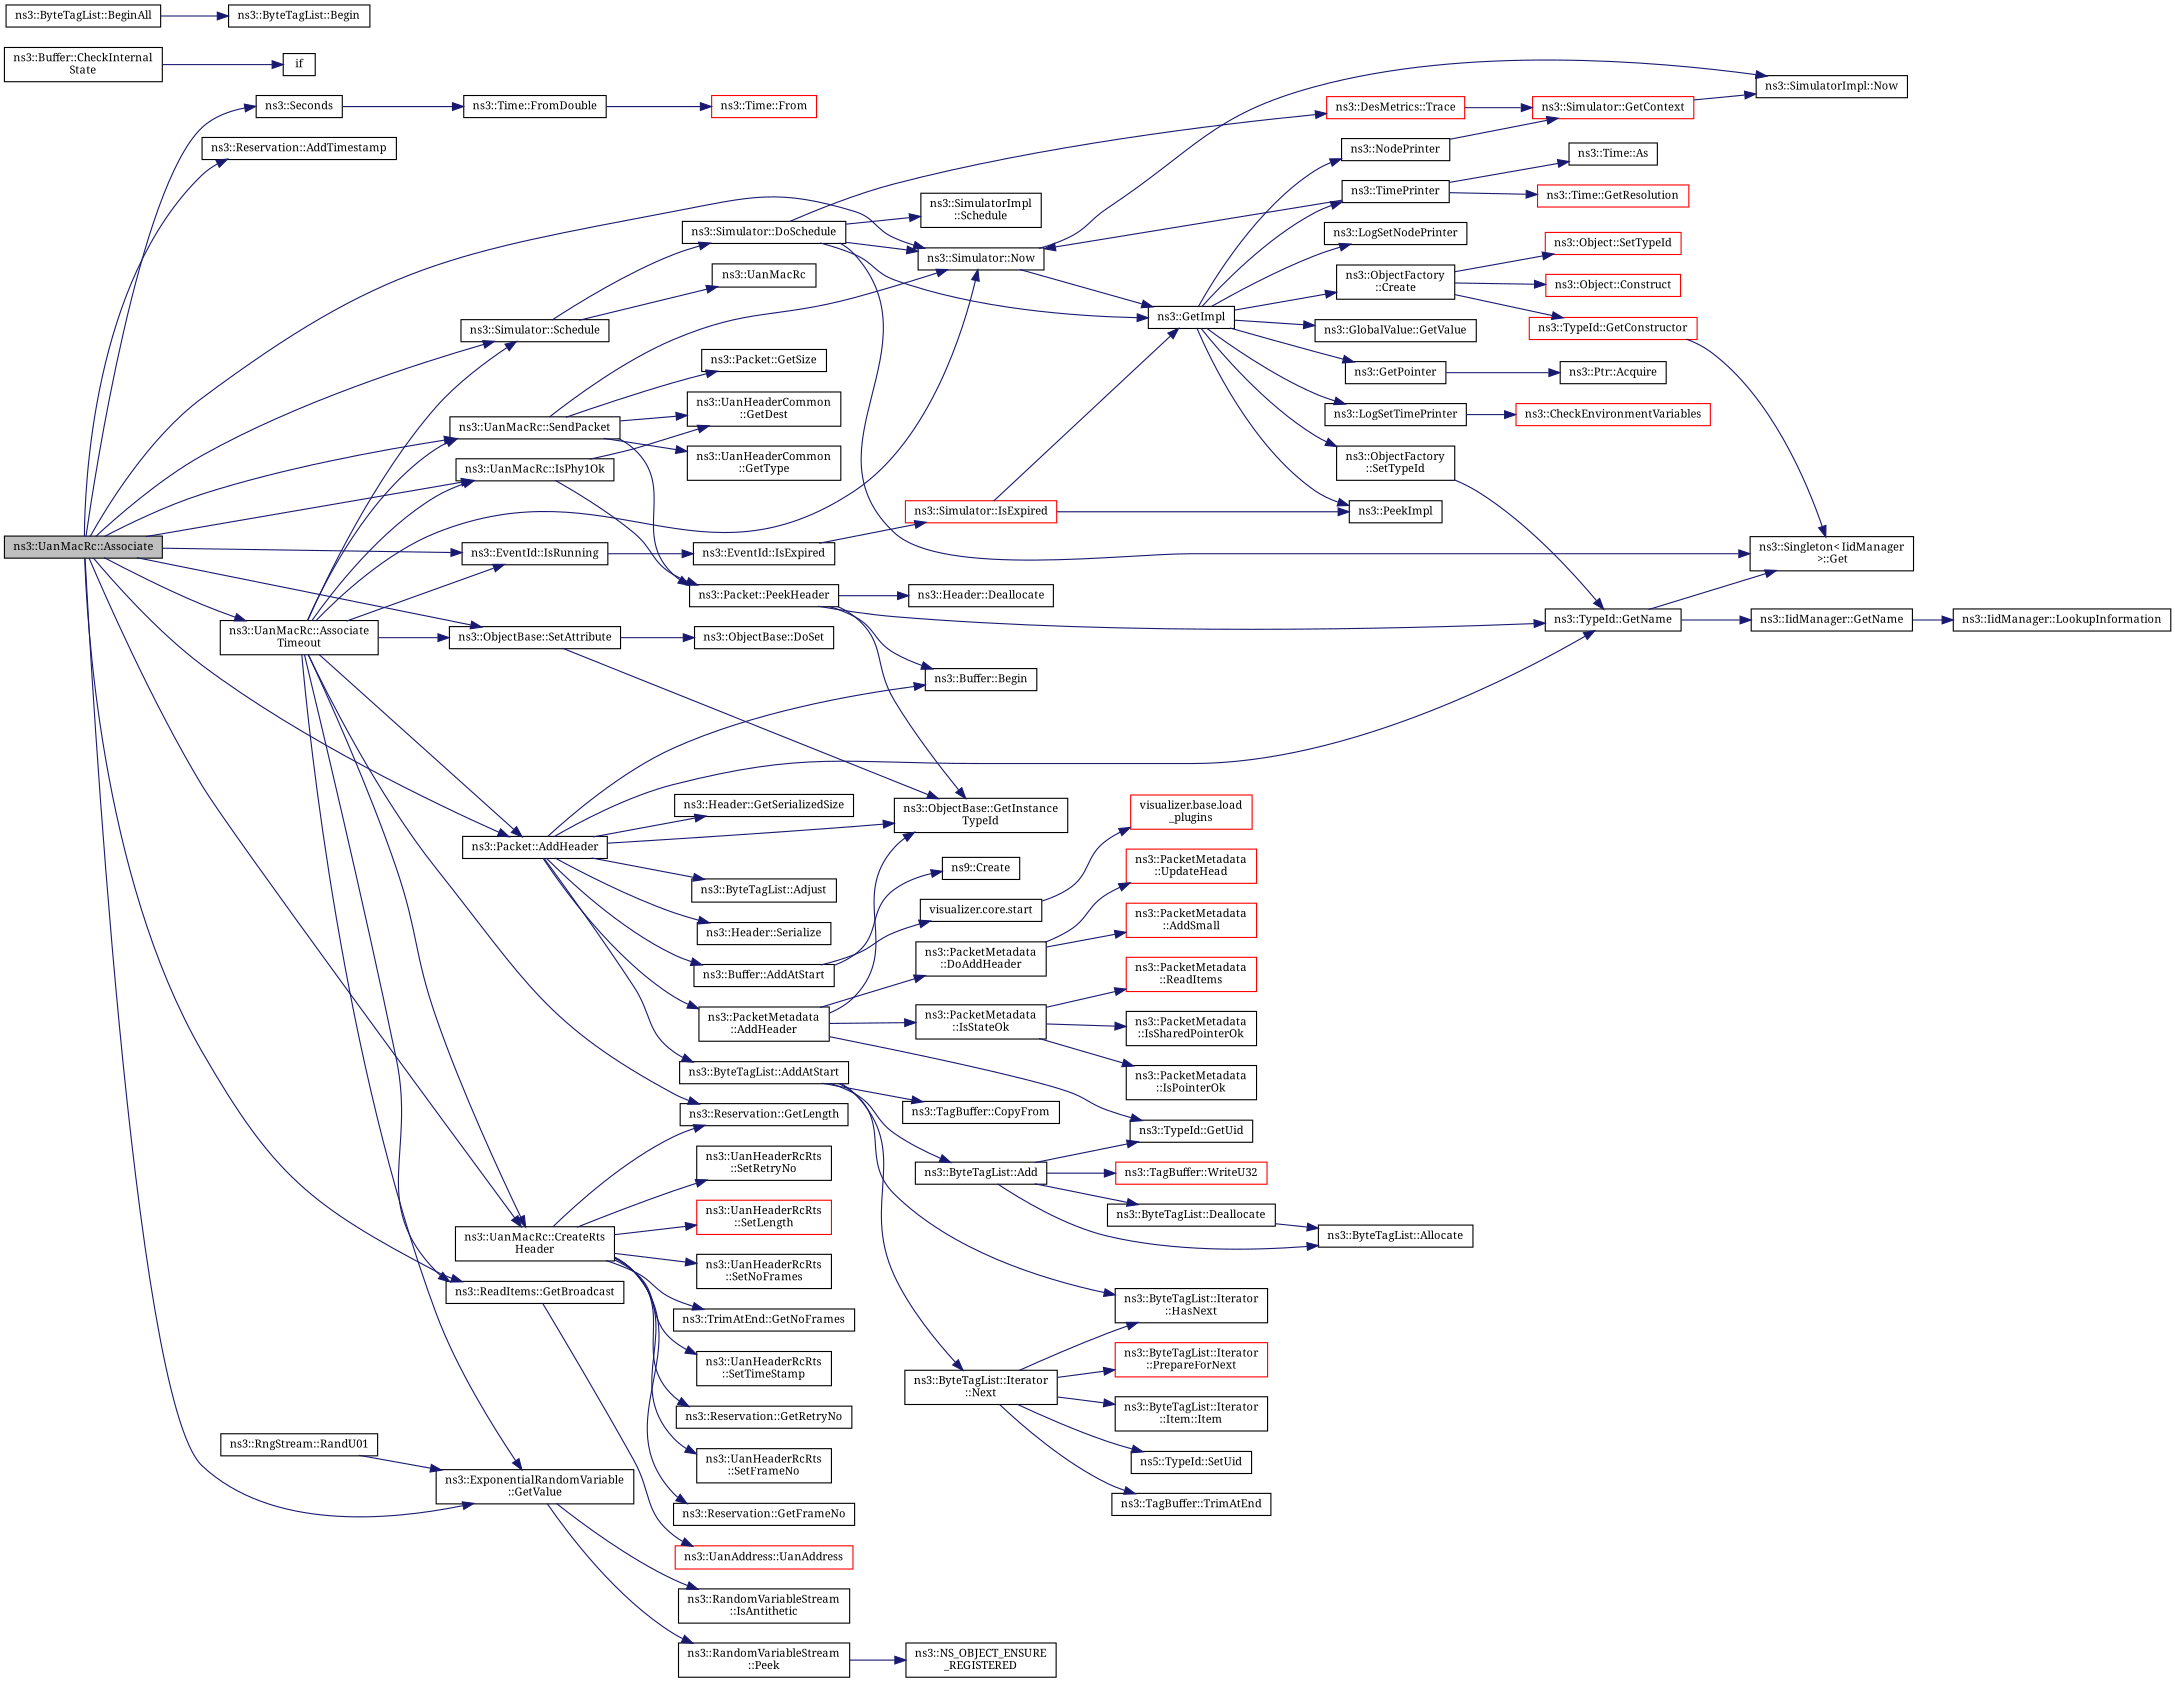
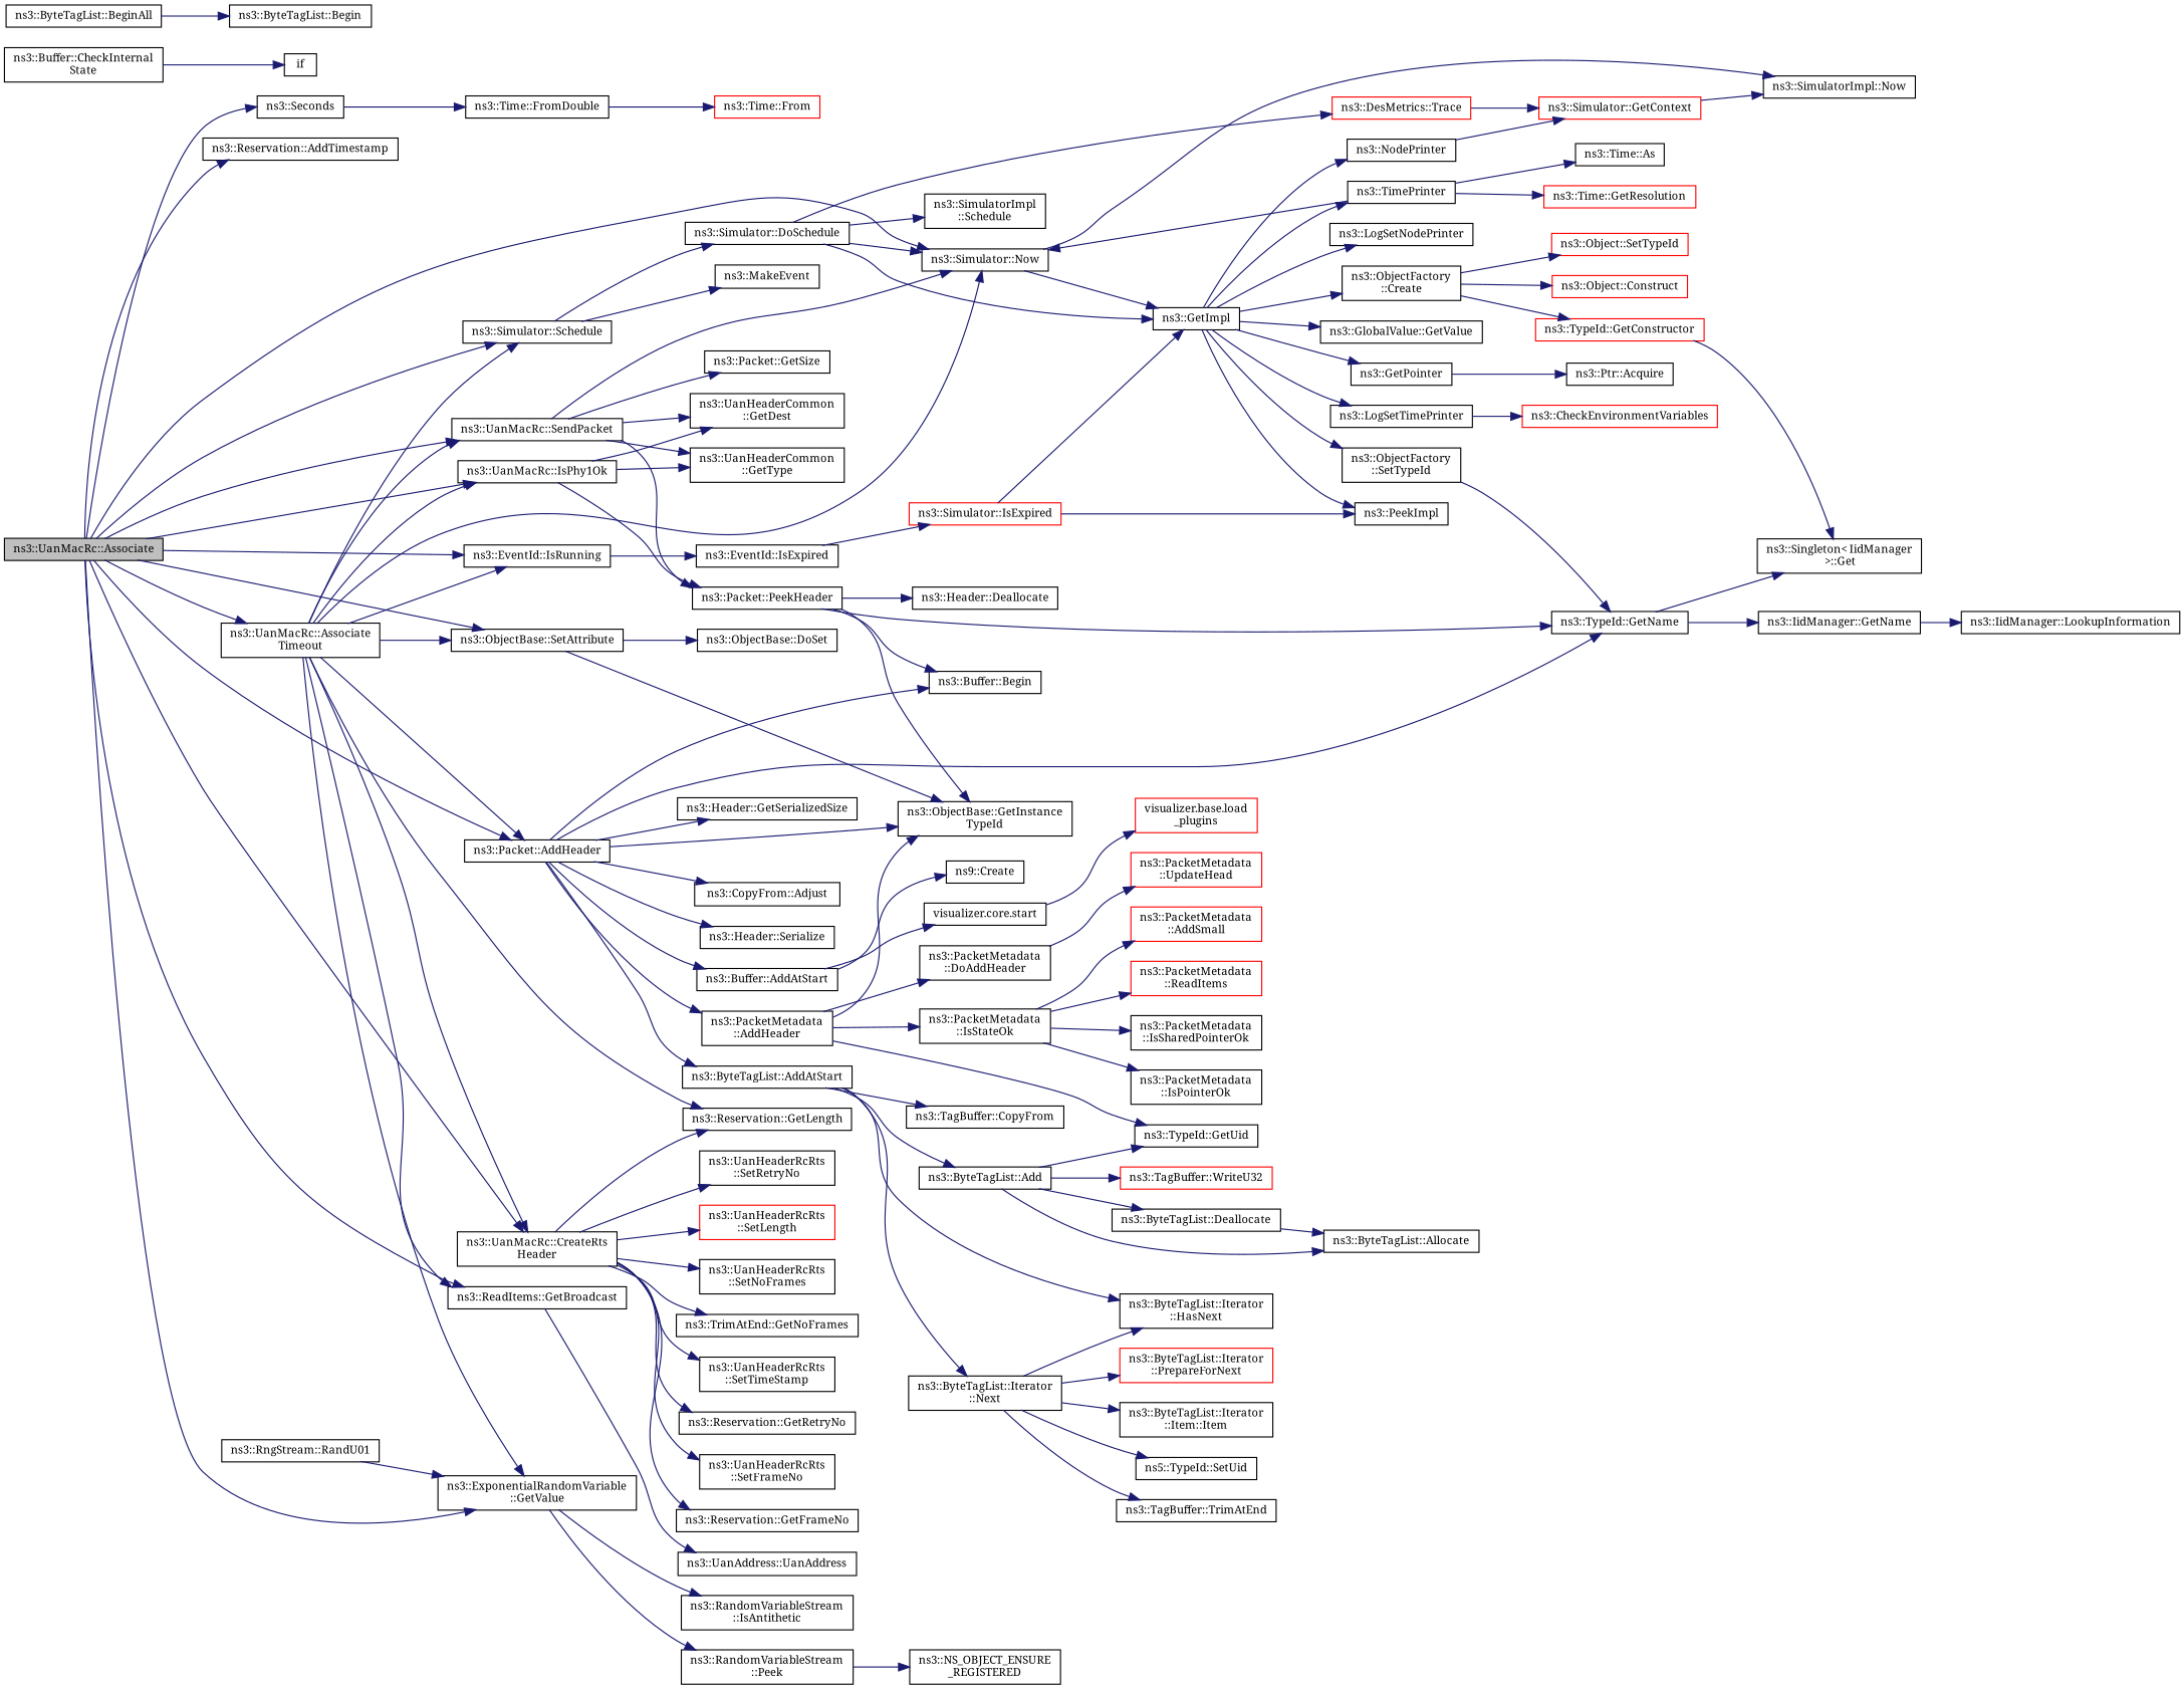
  digraph {
    fontname="Noto Serif"
    rankdir=LR
    node [color=black fillcolor=white fontname="Noto Serif" fontsize=10 shape=record style=filled]
    edge [color=midnightblue fontname="Noto Serif" fontsize=10 labelfontname=Helvetica labelfontsize=10 style=solid]
    n1 [fillcolor=grey75 fontcolor=black height=0.2 label="ns3::UanMacRc::Associate" width=0.4]
    n2 [height=0.2 label="ns3::Reservation::AddTimestamp" width=0.4]
    n3 [height=0.2 label="ns3::Simulator::Now" width=0.4]
    n4 [height=0.2 label="ns3::UanMacRc::IsPhy1Ok" width=0.4]
    n5 [height=0.2 label="ns3::Packet::AddHeader" width=0.4]
    n6 [height=0.2 label="ns3::UanMacRc::CreateRts\lHeader" width=0.4]
    n7 [height=0.2 label="ns3::ReadItems::GetBroadcast" width=0.4]
    n8 [height=0.2 label="ns3::UanMacRc::SendPacket" width=0.4]
    n9 [height=0.2 label="ns3::EventId::IsRunning" width=0.4]
    n10 [height=0.2 label="ns3::ObjectBase::SetAttribute" width=0.4]
    n11 [height=0.2 label="ns3::ExponentialRandomVariable\l::GetValue" width=0.4]
    n12 [height=0.2 label="ns3::Simulator::Schedule" width=0.4]
    n13 [height=0.2 label="ns3::Seconds" width=0.4]
    n14 [height=0.2 label="ns3::UanMacRc::Associate\lTimeout" width=0.4]
    n15 [height=0.2 label="ns3::GetImpl" width=0.4]
    n16 [height=0.2 label="ns3::SimulatorImpl::Now" width=0.4]
    n17 [height=0.2 label="ns3::Packet::PeekHeader" width=0.4]
    n18 [height=0.2 label="ns3::UanHeaderCommon\l::GetType" width=0.4]
    n19 [height=0.2 label="ns3::UanHeaderCommon\l::GetDest" width=0.4]
    n20 [height=0.2 label="ns3::TypeId::GetName" width=0.4]
    n21 [height=0.2 label="ns3::Buffer::Begin" width=0.4]
    n22 [height=0.2 label="ns3::ObjectBase::GetInstance\lTypeId" width=0.4]
    n23 [height=0.2 label="ns3::Header::GetSerializedSize" width=0.4]
    n24 [height=0.2 label="ns3::Buffer::AddAtStart" width=0.4]
-   n25 [height=0.2 label="ns3::ByteTagList::Adjust" width=0.4]
+   n25 [height=0.2 label="ns3::CopyFrom::Adjust" width=0.4]
    n26 [height=0.2 label="ns3::ByteTagList::AddAtStart" width=0.4]
    n27 [height=0.2 label="ns3::Header::Serialize" width=0.4]
    n28 [height=0.2 label="ns3::PacketMetadata\l::AddHeader" width=0.4]
    n29 [color=red height=0.2 label="ns3::UanHeaderRcRts\l::SetLength" width=0.4]
    n30 [height=0.2 label="ns3::Reservation::GetLength" width=0.4]
    n31 [height=0.2 label="ns3::UanHeaderRcRts\l::SetNoFrames" width=0.4]
    n32 [height=0.2 label="ns3::TrimAtEnd::GetNoFrames" width=0.4]
    n33 [height=0.2 label="ns3::UanHeaderRcRts\l::SetTimeStamp" width=0.4]
    n34 [height=0.2 label="ns3::Reservation::GetRetryNo" width=0.4]
    n35 [height=0.2 label="ns3::UanHeaderRcRts\l::SetFrameNo" width=0.4]
    n36 [height=0.2 label="ns3::Reservation::GetFrameNo" width=0.4]
    n37 [height=0.2 label="ns3::UanHeaderRcRts\l::SetRetryNo" width=0.4]
-   n38 [color=red height=0.2 label="ns3::UanAddress::UanAddress" width=0.4]
+   n38 [height=0.2 label="ns3::UanAddress::UanAddress" width=0.4]
    n39 [height=0.2 label="ns3::Packet::GetSize" width=0.4]
    n40 [height=0.2 label="ns3::EventId::IsExpired" width=0.4]
    n41 [height=0.2 label="ns3::ObjectBase::DoSet" width=0.4]
    n42 [height=0.2 label="ns3::RandomVariableStream\l::Peek" width=0.4]
    n43 [height=0.2 label="ns3::RandomVariableStream\l::IsAntithetic" width=0.4]
    n44 [height=0.2 label="ns3::Simulator::DoSchedule" width=0.4]
-   n45 [height=0.2 label="ns3::UanMacRc" width=0.4]
+   n45 [height=0.2 label="ns3::MakeEvent" width=0.4]
    n46 [height=0.2 label="ns3::Time::FromDouble" width=0.4]
    n47 [height=0.2 label="ns3::PeekImpl" width=0.4]
    n48 [height=0.2 label="ns3::GlobalValue::GetValue" width=0.4]
    n49 [height=0.2 label="ns3::ObjectFactory\l::SetTypeId" width=0.4]
    n50 [height=0.2 label="ns3::GetPointer" width=0.4]
    n51 [height=0.2 label="ns3::ObjectFactory\l::Create" width=0.4]
    n52 [height=0.2 label="ns3::LogSetTimePrinter" width=0.4]
    n53 [height=0.2 label="ns3::TimePrinter" width=0.4]
    n54 [height=0.2 label="ns3::LogSetNodePrinter" width=0.4]
    n55 [height=0.2 label="ns3::NodePrinter" width=0.4]
    n56 [height=0.2 label="ns3::Ptr::Acquire" width=0.4]
    n57 [color=red height=0.2 label="ns3::TypeId::GetConstructor" width=0.4]
    n58 [color=red height=0.2 label="ns3::Object::SetTypeId" width=0.4]
    n59 [color=red height=0.2 label="ns3::Object::Construct" width=0.4]
    n60 [color=red height=0.2 label="ns3::CheckEnvironmentVariables" width=0.4]
    n61 [color=red height=0.2 label="ns3::Time::GetResolution" width=0.4]
    n62 [height=0.2 label="ns3::Time::As" width=0.4]
    n63 [color=red height=0.2 label="ns3::Simulator::GetContext" width=0.4]
    n64 [height=0.2 label="ns3::Singleton\< IidManager\l \>::Get" width=0.4]
    n65 [height=0.2 label="ns3::IidManager::GetName" width=0.4]
    n66 [height=0.2 label="ns3::IidManager::LookupInformation" width=0.4]
    n67 [height=0.2 label="ns3::Header::Deallocate" width=0.4]
    n68 [height=0.2 label="ns3::Buffer::CheckInternal\lState" width=0.4]
    n69 [height=0.2 label=if width=0.4]
    n70 [height=0.2 label="visualizer.core.start" width=0.4]
    n71 [height=0.2 label="ns9::Create" width=0.4]
    n72 [height=0.2 label="ns3::ByteTagList::Iterator\l::HasNext" width=0.4]
    n73 [height=0.2 label="ns3::ByteTagList::Iterator\l::Next" width=0.4]
    n74 [height=0.2 label="ns3::ByteTagList::Add" width=0.4]
    n75 [height=0.2 label="ns3::TagBuffer::CopyFrom" width=0.4]
    n76 [height=0.2 label="ns3::TypeId::GetUid" width=0.4]
    n77 [height=0.2 label="ns3::PacketMetadata\l::IsStateOk" width=0.4]
    n78 [height=0.2 label="ns3::PacketMetadata\l::DoAddHeader" width=0.4]
    n79 [color=red height=0.2 label="visualizer.base.load\l_plugins" width=0.4]
    n80 [height=0.2 label="ns3::ByteTagList::BeginAll" width=0.4]
    n81 [height=0.2 label="ns3::ByteTagList::Begin" width=0.4]
    n82 [height=0.2 label="ns3::ByteTagList::Iterator\l::Item::Item" width=0.4]
    n83 [height=0.2 label="ns5::TypeId::SetUid" width=0.4]
    n84 [height=0.2 label="ns3::TagBuffer::TrimAtEnd" width=0.4]
    n85 [color=red height=0.2 label="ns3::ByteTagList::Iterator\l::PrepareForNext" width=0.4]
    n86 [height=0.2 label="ns3::ByteTagList::Allocate" width=0.4]
    n87 [height=0.2 label="ns3::ByteTagList::Deallocate" width=0.4]
    n88 [color=red height=0.2 label="ns3::TagBuffer::WriteU32" width=0.4]
    n89 [height=0.2 label="ns3::PacketMetadata\l::IsPointerOk" width=0.4]
    n90 [color=red height=0.2 label="ns3::PacketMetadata\l::ReadItems" width=0.4]
    n91 [height=0.2 label="ns3::PacketMetadata\l::IsSharedPointerOk" width=0.4]
    n92 [color=red height=0.2 label="ns3::PacketMetadata\l::AddSmall" width=0.4]
    n93 [color=red height=0.2 label="ns3::PacketMetadata\l::UpdateHead" width=0.4]
    n94 [color=red height=0.2 label="ns3::Simulator::IsExpired" width=0.4]
    n95 [height=0.2 label="ns3::NS_OBJECT_ENSURE\l_REGISTERED" width=0.4]
    n96 [height=0.2 label="ns3::RngStream::RandU01" width=0.4]
    n97 [color=red height=0.2 label="ns3::DesMetrics::Trace" width=0.4]
    n98 [height=0.2 label="ns3::SimulatorImpl\l::Schedule" width=0.4]
    n99 [color=red height=0.2 label="ns3::Time::From" width=0.4]
    n1 -> n2
    n1 -> n3
    n1 -> n4
    n1 -> n5
    n1 -> n6
    n1 -> n7
    n1 -> n8
    n1 -> n9
    n1 -> n10
    n1 -> n11
    n1 -> n12
    n1 -> n13
    n1 -> n14
    n3 -> n15
    n3 -> n16
    n4 -> n17
+   n4 -> n18
    n4 -> n19
    n5 -> n20
    n5 -> n21
    n5 -> n22
    n5 -> n23
    n5 -> n24
    n5 -> n25
    n5 -> n26
    n5 -> n27
    n5 -> n28
    n6 -> n29
    n6 -> n30
    n6 -> n31
    n6 -> n32
    n6 -> n33
    n6 -> n34
    n6 -> n35
    n6 -> n36
    n6 -> n37
    n7 -> n38
    n8 -> n3
    n8 -> n17
    n8 -> n18
    n8 -> n19
    n8 -> n39
    n9 -> n40
    n10 -> n22
    n10 -> n41
    n11 -> n42
    n11 -> n43
    n12 -> n44
    n12 -> n45
    n13 -> n46
    n14 -> n3
    n14 -> n4
    n14 -> n5
    n14 -> n6
    n14 -> n7
    n14 -> n8
    n14 -> n9
    n14 -> n10
    n14 -> n11
    n14 -> n12
    n14 -> n30
    n15 -> n47
    n15 -> n48
    n15 -> n49
    n15 -> n50
    n15 -> n51
    n15 -> n52
    n15 -> n53
    n15 -> n54
    n15 -> n55
    n17 -> n20
    n17 -> n21
    n17 -> n22
    n17 -> n67
    n20 -> n64
    n20 -> n65
    n24 -> n70
    n24 -> n71
    n26 -> n72
    n26 -> n73
    n26 -> n74
    n26 -> n75
    n28 -> n22
    n28 -> n76
    n28 -> n77
    n28 -> n78
    n40 -> n94
    n42 -> n95
    n44 -> n3
    n44 -> n15
-   n44 -> n64
    n44 -> n97
    n44 -> n98
    n46 -> n99
    n49 -> n20
    n50 -> n56
    n51 -> n57
    n51 -> n58
    n51 -> n59
    n52 -> n60
    n53 -> n3
    n53 -> n61
    n53 -> n62
    n55 -> n63
    n57 -> n64
    n63 -> n16
    n65 -> n66
    n68 -> n69
    n70 -> n79
    n73 -> n72
    n73 -> n82
    n73 -> n83
    n73 -> n84
    n73 -> n85
    n74 -> n76
    n74 -> n86
    n74 -> n87
    n74 -> n88
    n77 -> n89
    n77 -> n90
    n77 -> n91
-   n78 -> n92
+   n77 -> n92
    n78 -> n93
    n80 -> n81
    n87 -> n86
    n94 -> n15
    n94 -> n47
    n96 -> n11
    n97 -> n63
  }
